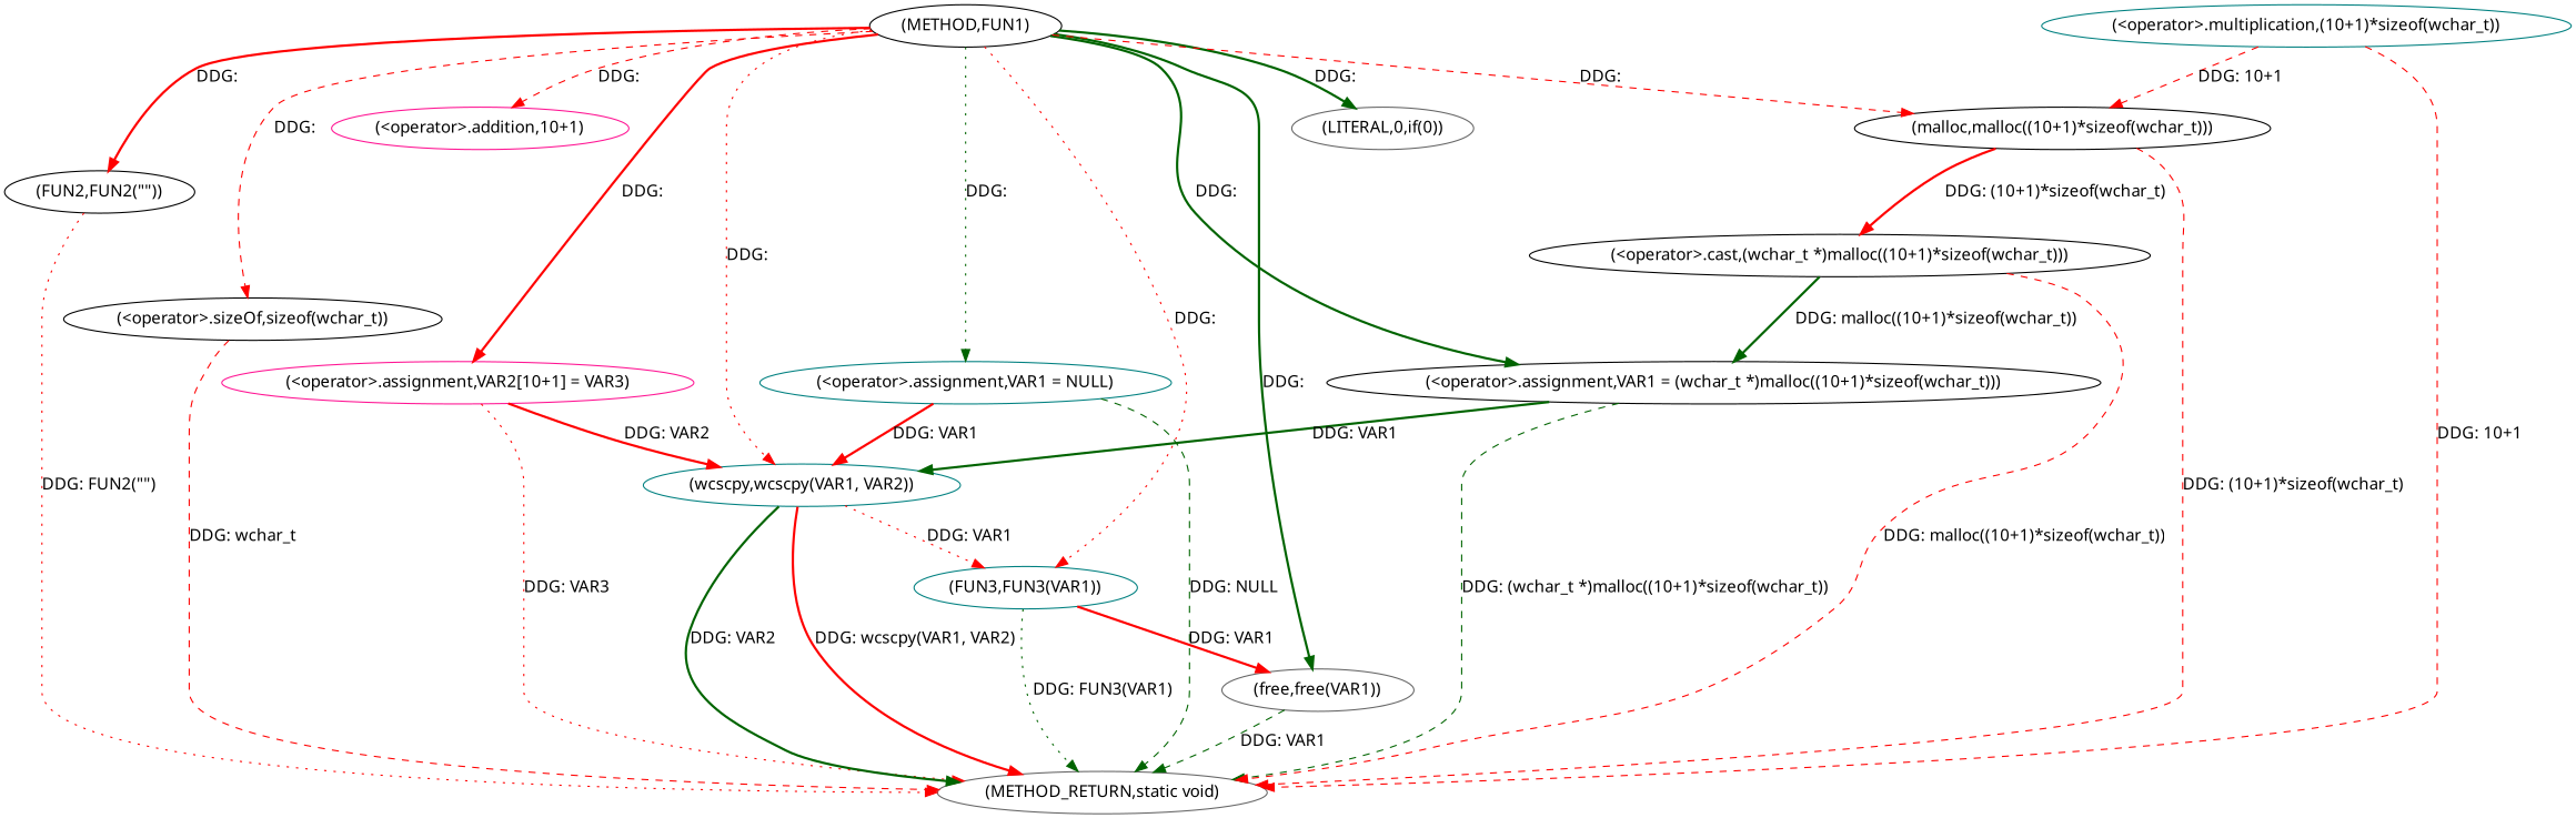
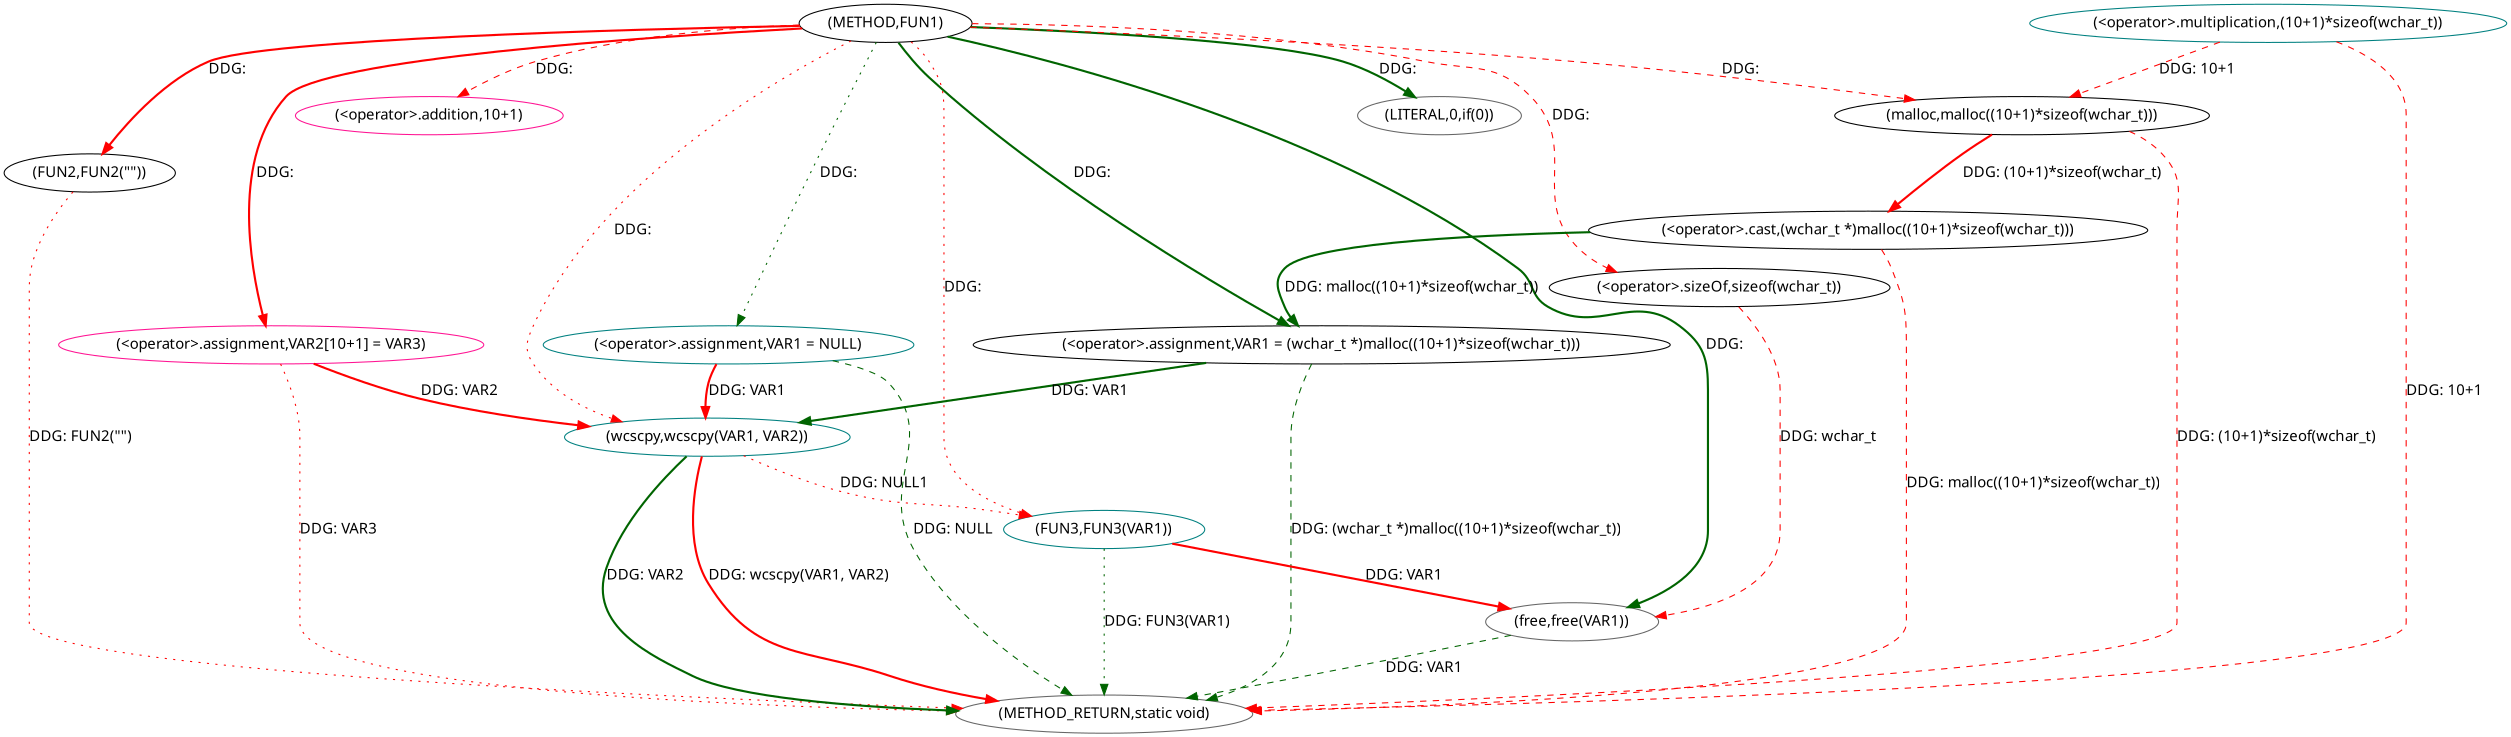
  digraph {
    fontname="Noto Sans"
    node [color=black fontname="Noto Sans"]
    edge [color=red fontname="Noto Sans" style=bold]
    n1 [label="(METHOD,FUN1)"]
    n2 [color=teal label="(<operator>.assignment,VAR1 = NULL)"]
    n3 [color=gray40 label="(LITERAL,0,if(0))"]
    n4 [label="(FUN2,FUN2(\"\"))"]
    n5 [label="(<operator>.assignment,VAR1 = (wchar_t *)malloc((10+1)*sizeof(wchar_t)))"]
    n6 [color=deeppink label="(<operator>.addition,10+1)"]
    n7 [label="(<operator>.sizeOf,sizeof(wchar_t))"]
    n8 [color=deeppink label="(<operator>.assignment,VAR2[10+1] = VAR3)"]
    n9 [color=teal label="(wcscpy,wcscpy(VAR1, VAR2))"]
    n10 [color=teal label="(FUN3,FUN3(VAR1))"]
    n11 [color=gray40 label="(free,free(VAR1))"]
    n12 [label="(malloc,malloc((10+1)*sizeof(wchar_t)))"]
    n13 [color=gray40 label="(METHOD_RETURN,static void)"]
    n14 [color=teal label="(<operator>.multiplication,(10+1)*sizeof(wchar_t))"]
    n15 [label="(<operator>.cast,(wchar_t *)malloc((10+1)*sizeof(wchar_t)))"]
    n1 -> n2 [color=darkgreen label="DDG: " style=dotted]
    n1 -> n3 [color=darkgreen label="DDG: "]
    n1 -> n4 [label="DDG: "]
    n1 -> n5 [color=darkgreen label="DDG: "]
    n1 -> n6 [label="DDG: " style=dashed]
    n1 -> n7 [label="DDG: " style=dashed]
    n1 -> n8 [label="DDG: "]
    n1 -> n9 [label="DDG: " style=dotted]
    n1 -> n10 [label="DDG: " style=dotted]
    n1 -> n11 [color=darkgreen label="DDG: "]
    n1 -> n12 [label="DDG: " style=dashed]
    n2 -> n9 [label="DDG: VAR1"]
    n2 -> n13 [color=darkgreen label="DDG: NULL" style=dashed]
    n4 -> n13 [label="DDG: FUN2(\"\")" style=dotted]
    n5 -> n9 [color=darkgreen label="DDG: VAR1"]
    n5 -> n13 [color=darkgreen label="DDG: (wchar_t *)malloc((10+1)*sizeof(wchar_t))" style=dashed]
-   n7 -> n13 [label="DDG: wchar_t" style=dashed]
+   n7 -> n11 [label="DDG: wchar_t" style=dashed]
    n8 -> n9 [label="DDG: VAR2"]
    n8 -> n13 [label="DDG: VAR3" style=dotted]
-   n9 -> n10 [label="DDG: VAR1" style=dotted]
+   n9 -> n10 [label="DDG: NULL1" style=dotted]
    n9 -> n13 [color=darkgreen label="DDG: VAR2"]
    n9 -> n13 [label="DDG: wcscpy(VAR1, VAR2)"]
    n10 -> n11 [label="DDG: VAR1"]
    n10 -> n13 [color=darkgreen label="DDG: FUN3(VAR1)" style=dotted]
    n11 -> n13 [color=darkgreen label="DDG: VAR1" style=dashed]
    n12 -> n13 [label="DDG: (10+1)*sizeof(wchar_t)" style=dashed]
    n12 -> n15 [label="DDG: (10+1)*sizeof(wchar_t)"]
    n14 -> n12 [label="DDG: 10+1" style=dashed]
    n14 -> n13 [label="DDG: 10+1" style=dashed]
    n15 -> n5 [color=darkgreen label="DDG: malloc((10+1)*sizeof(wchar_t))"]
    n15 -> n13 [label="DDG: malloc((10+1)*sizeof(wchar_t))" style=dashed]
  }
